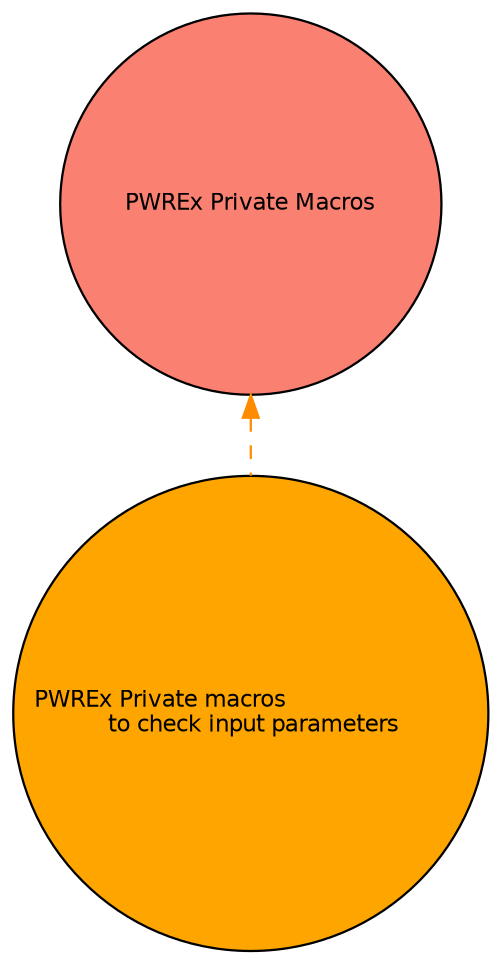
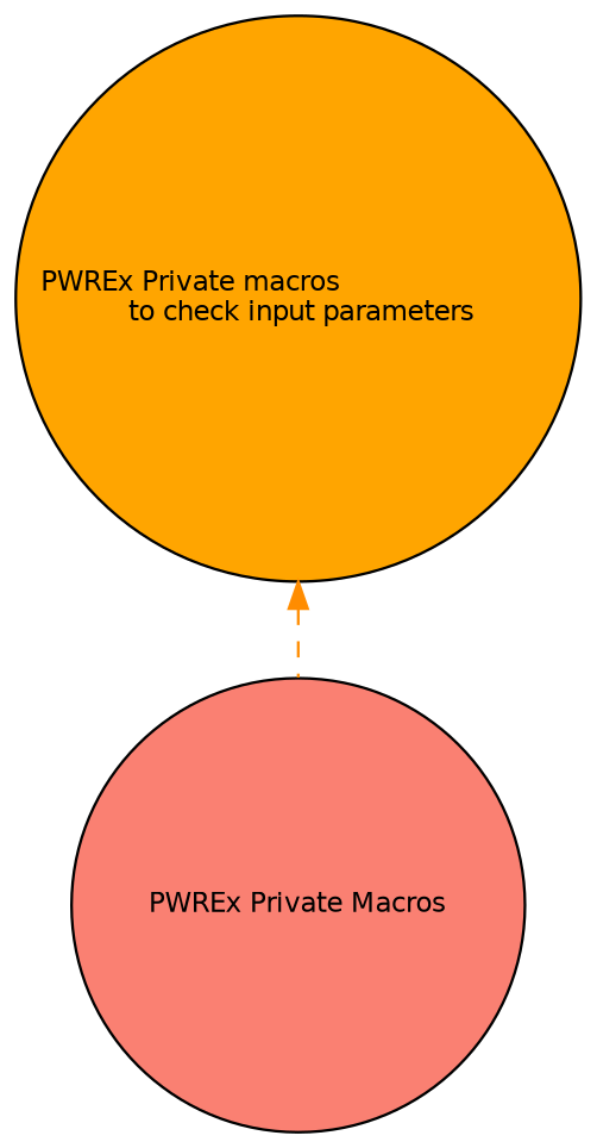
  digraph {
    rankdir=TB
    fontname="DejaVu Sans"
    node [color=black fontname="DejaVu Sans" fontsize=10 shape=circle style=filled]
    n1 [fillcolor=orange fontcolor=black height=0.2 label="PWREx Private macros\l to check input parameters" width=0.4]
    n2 [fillcolor=salmon height=0.2 label="PWREx Private Macros" width=0.4]
-   n2 -> n1 [dir=back fontname="DejaVu Sans" fontsize=10 labelfontname=Helvetica labelfontsize=10 shape=plaintext style=dashed color=darkorange]
+   n1 -> n2 [dir=back fontname="DejaVu Sans" fontsize=10 labelfontname=Helvetica labelfontsize=10 shape=plaintext style=dashed color=darkorange]
  }
